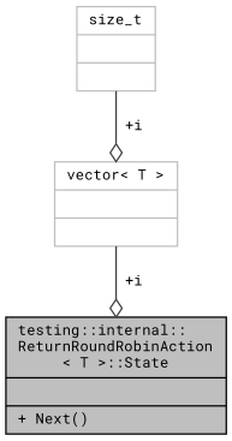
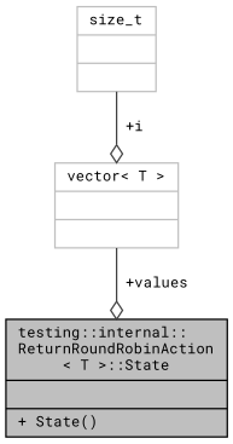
  digraph {
    fontname="Roboto Mono"
    node [color=grey75 fontname="Roboto Mono" fontsize=10 shape=record]
    edge [arrowhead=odiamond color=grey25 fontname="Roboto Mono" fontsize=10 labelfontname=Helvetica labelfontsize=10 style=solid]
-   n1 [color=black fillcolor=grey75 fontcolor=black height=0.2 label="{testing::internal::\lReturnRoundRobinAction\l\< T \>::State\n||+ Next()\l}" style=filled width=0.4]
+   n1 [color=black fillcolor=grey75 fontcolor=black height=0.2 label="{testing::internal::\lReturnRoundRobinAction\l\< T \>::State\n||+ State()\l}" style=filled width=0.4]
    n2 [height=0.2 label="{size_t\n||}" width=0.4]
    n3 [height=0.2 label="{vector\< T \>\n||}" width=0.4]
    n2 -> n3 [label=" +i"]
-   n3 -> n1 [label=" +i"]
+   n3 -> n1 [label=" +values"]
  }
